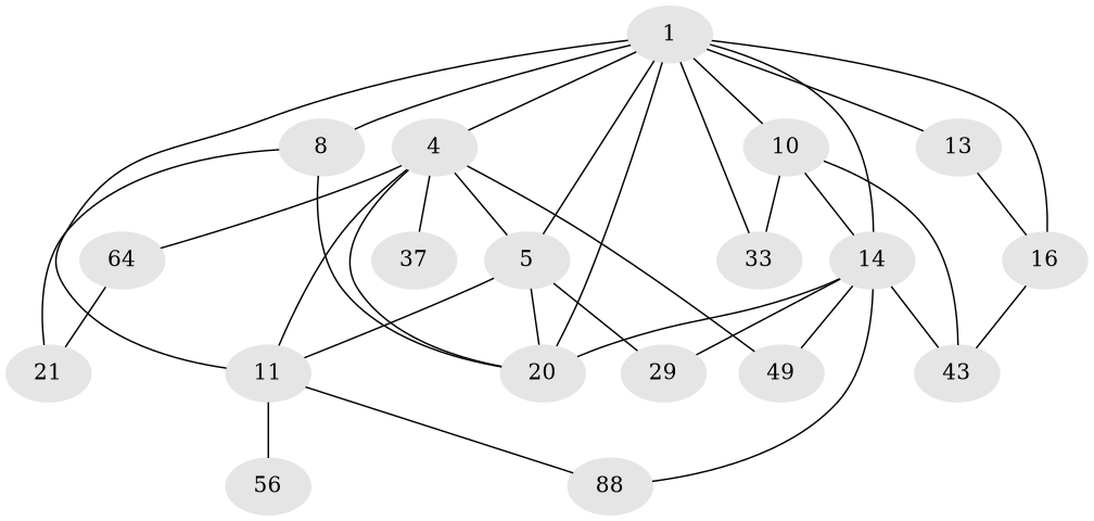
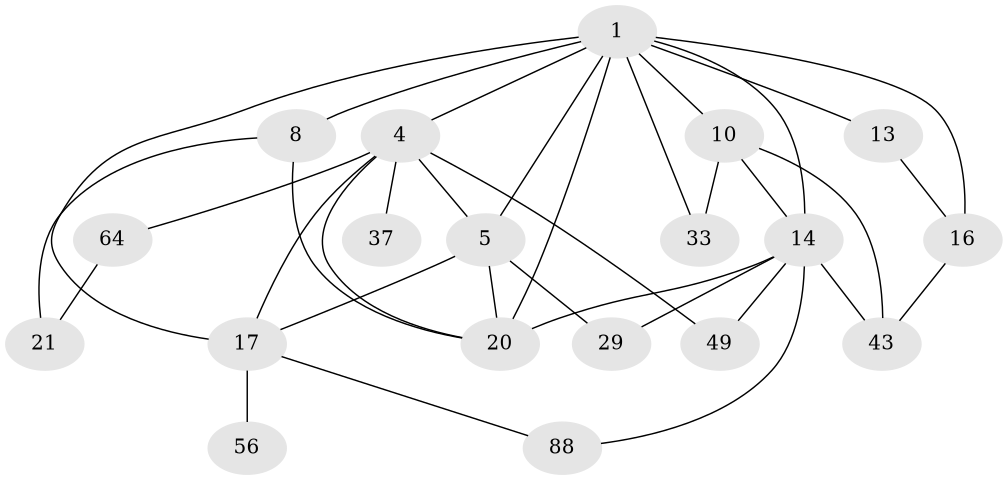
  graph {
    node [color=gray90 style=filled]
    1 [super="+2+7+3"]
    4 [super="+9+12"]
    5 [super="+18+42"]
    8 [super="+23+22+34+19"]
    10 [super="+55+25"]
-   11 [super="+32+63+38+52"]
+   11 [super="+32+63+38+52" label=17]
    13 [super="+26"]
    14 [super="+15"]
    16 [super="+54+24"]
    20 [super="+45+41"]
    33 [super="+47"]
    37
    49 [super="+57+61"]
    64
    29 [super="+59"]
    21 [super="+35+27"]
    43 [super="+44"]
    56
    n19 [label=88]
    1 -- 4
    1 -- 5
    1 -- 8 [weight=3]
    1 -- 10
    1 -- 11 [weight=2]
    1 -- 13 [weight=2]
    1 -- 14 [weight=2]
    1 -- 16
    1 -- 20
    1 -- 33 [weight=2]
    4 -- 5
    4 -- 11
    4 -- 20
    4 -- 37
    4 -- 49
    4 -- 64
    5 -- 11
    5 -- 20
    5 -- 29
    8 -- 20
    8 -- 21
    10 -- 14 [weight=2]
    10 -- 33
    10 -- 43
    11 -- 56
    11 -- n19
    13 -- 16
    14 -- 20 [weight=2]
    14 -- 49
    14 -- 29
    14 -- 43 [weight=2]
    14 -- n19
    16 -- 43
    64 -- 21
  }
